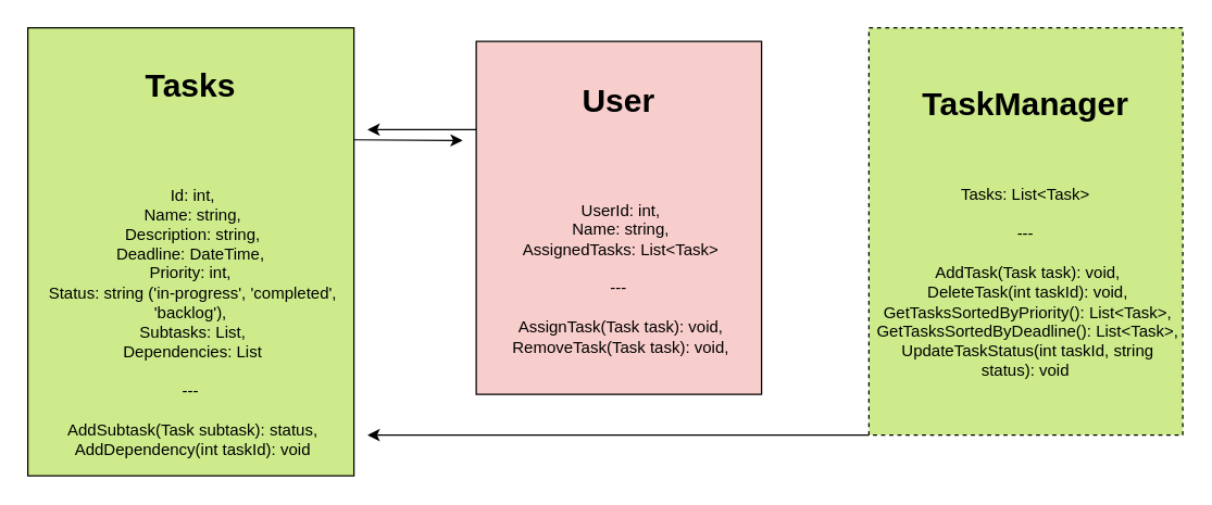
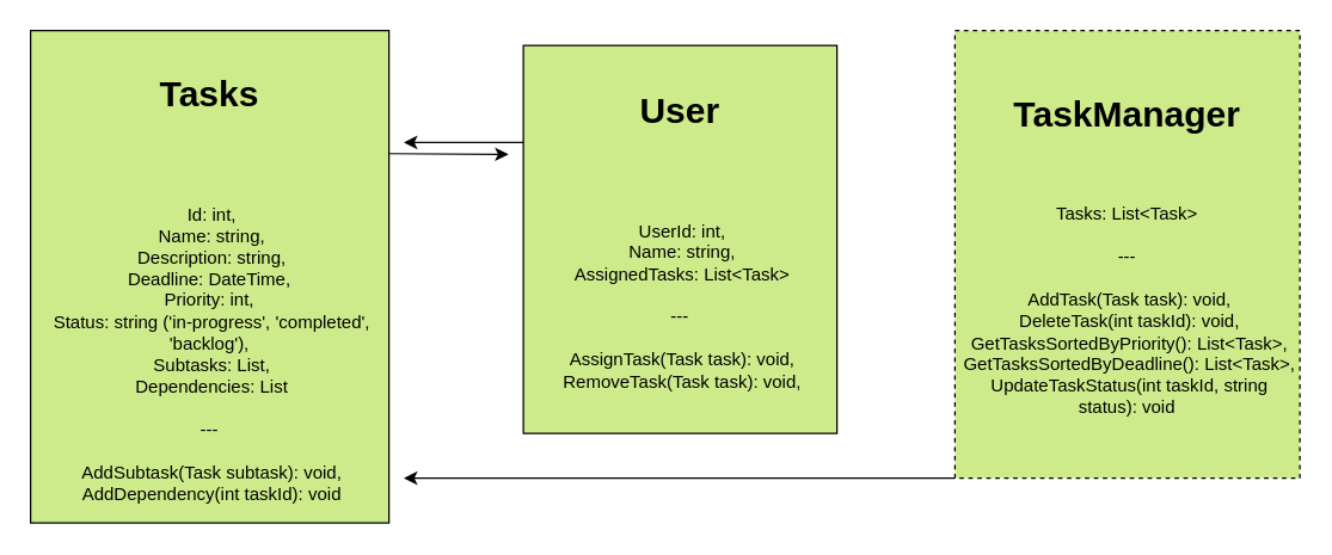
  <mxCell id="0" />
  <mxCell id="1" parent="0" />
  <mxCell id="2" style="edgeStyle=none;html=1;exitX=1;exitY=0.25;exitDx=0;exitDy=0;fontSize=18;fontColor=#000000;" parent="1" source="3" edge="1"><mxGeometry relative="1" as="geometry"><mxPoint x="340" y="103" as="targetPoint" /></mxGeometry></mxCell>
- <mxCell id="3" value="&lt;h1 style=&quot;&quot;&gt;&lt;font color=&quot;#000000&quot;&gt;Tasks&lt;/font&gt;&lt;/h1&gt;&lt;font color=&quot;#000000&quot;&gt;&lt;div style=&quot;&quot;&gt;&lt;br&gt;&lt;/div&gt;&lt;div style=&quot;&quot;&gt;&lt;br&gt;&lt;/div&gt;&lt;div style=&quot;&quot;&gt;&lt;br&gt;&lt;/div&gt;&lt;div style=&quot;&quot;&gt;&lt;span style=&quot;background-color: initial;&quot;&gt;&amp;nbsp;Id: int,&lt;/span&gt;&lt;/div&gt;&lt;div style=&quot;&quot;&gt;&lt;span style=&quot;background-color: initial;&quot;&gt;&amp;nbsp;Name: string,&lt;/span&gt;&lt;/div&gt;&lt;div style=&quot;&quot;&gt;&lt;span style=&quot;background-color: initial;&quot;&gt;&amp;nbsp;Description: string,&lt;/span&gt;&lt;/div&gt;&lt;div style=&quot;&quot;&gt;&lt;span style=&quot;background-color: initial;&quot;&gt;Deadline: DateTime,&lt;/span&gt;&lt;/div&gt;&lt;div style=&quot;&quot;&gt;&lt;span style=&quot;background-color: initial;&quot;&gt;Priority: int,&lt;/span&gt;&lt;/div&gt;&lt;div style=&quot;&quot;&gt;&lt;span style=&quot;background-color: initial;&quot;&gt;&amp;nbsp;Status: string ('in-progress', 'completed', 'backlog'),&lt;/span&gt;&lt;/div&gt;&lt;div style=&quot;&quot;&gt;&lt;span style=&quot;background-color: initial;&quot;&gt;&amp;nbsp;Subtasks: List,&lt;/span&gt;&lt;/div&gt;&lt;div style=&quot;&quot;&gt;&lt;span style=&quot;background-color: initial;&quot;&gt;&amp;nbsp;Dependencies: List&lt;/span&gt;&lt;/div&gt;&lt;div style=&quot;&quot;&gt;&lt;span style=&quot;background-color: initial;&quot;&gt;&lt;br&gt;&lt;/span&gt;&lt;/div&gt;&lt;div style=&quot;&quot;&gt;&lt;span style=&quot;background-color: initial;&quot;&gt;---&lt;/span&gt;&lt;/div&gt;&lt;div style=&quot;&quot;&gt;&lt;span style=&quot;background-color: initial;&quot;&gt;&lt;br&gt;&lt;/span&gt;&lt;/div&gt;&lt;div style=&quot;&quot;&gt;&lt;span style=&quot;background-color: initial;&quot;&gt;&amp;nbsp;AddSubtask(Task subtask): status,&lt;/span&gt;&lt;/div&gt;&lt;div style=&quot;&quot;&gt;&lt;span style=&quot;background-color: initial;&quot;&gt;&amp;nbsp;AddDependency(int taskId): void&lt;/span&gt;&lt;/div&gt;&lt;/font&gt;" style="whiteSpace=wrap;html=1;fillColor=#cdeb8b;strokeColor=default;shadow=0;align=center;" parent="1" vertex="1"><mxGeometry y="20" width="240" height="330" as="geometry" x="20" /></mxCell>
+ <mxCell id="3" value="&lt;h1 style=&quot;&quot;&gt;&lt;font color=&quot;#000000&quot;&gt;Tasks&lt;/font&gt;&lt;/h1&gt;&lt;font color=&quot;#000000&quot;&gt;&lt;div style=&quot;&quot;&gt;&lt;br&gt;&lt;/div&gt;&lt;div style=&quot;&quot;&gt;&lt;br&gt;&lt;/div&gt;&lt;div style=&quot;&quot;&gt;&lt;br&gt;&lt;/div&gt;&lt;div style=&quot;&quot;&gt;&lt;span style=&quot;background-color: initial;&quot;&gt;&amp;nbsp;Id: int,&lt;/span&gt;&lt;/div&gt;&lt;div style=&quot;&quot;&gt;&lt;span style=&quot;background-color: initial;&quot;&gt;&amp;nbsp;Name: string,&lt;/span&gt;&lt;/div&gt;&lt;div style=&quot;&quot;&gt;&lt;span style=&quot;background-color: initial;&quot;&gt;&amp;nbsp;Description: string,&lt;/span&gt;&lt;/div&gt;&lt;div style=&quot;&quot;&gt;&lt;span style=&quot;background-color: initial;&quot;&gt;Deadline: DateTime,&lt;/span&gt;&lt;/div&gt;&lt;div style=&quot;&quot;&gt;&lt;span style=&quot;background-color: initial;&quot;&gt;Priority: int,&lt;/span&gt;&lt;/div&gt;&lt;div style=&quot;&quot;&gt;&lt;span style=&quot;background-color: initial;&quot;&gt;&amp;nbsp;Status: string ('in-progress', 'completed', 'backlog'),&lt;/span&gt;&lt;/div&gt;&lt;div style=&quot;&quot;&gt;&lt;span style=&quot;background-color: initial;&quot;&gt;&amp;nbsp;Subtasks: List,&lt;/span&gt;&lt;/div&gt;&lt;div style=&quot;&quot;&gt;&lt;span style=&quot;background-color: initial;&quot;&gt;&amp;nbsp;Dependencies: List&lt;/span&gt;&lt;/div&gt;&lt;div style=&quot;&quot;&gt;&lt;span style=&quot;background-color: initial;&quot;&gt;&lt;br&gt;&lt;/span&gt;&lt;/div&gt;&lt;div style=&quot;&quot;&gt;&lt;span style=&quot;background-color: initial;&quot;&gt;---&lt;/span&gt;&lt;/div&gt;&lt;div style=&quot;&quot;&gt;&lt;span style=&quot;background-color: initial;&quot;&gt;&lt;br&gt;&lt;/span&gt;&lt;/div&gt;&lt;div style=&quot;&quot;&gt;&lt;span style=&quot;background-color: initial;&quot;&gt;&amp;nbsp;AddSubtask(Task subtask): void,&lt;/span&gt;&lt;/div&gt;&lt;div style=&quot;&quot;&gt;&lt;span style=&quot;background-color: initial;&quot;&gt;&amp;nbsp;AddDependency(int taskId): void&lt;/span&gt;&lt;/div&gt;&lt;/font&gt;" style="whiteSpace=wrap;html=1;fillColor=#cdeb8b;strokeColor=default;shadow=0;align=center;" parent="1" vertex="1"><mxGeometry y="20" width="240" height="330" as="geometry" x="20" /></mxCell>
  <mxCell id="4" style="edgeStyle=none;html=1;exitX=0;exitY=0.25;exitDx=0;exitDy=0;fontSize=18;fontColor=#000000;" parent="1" source="5" edge="1"><mxGeometry relative="1" as="geometry"><mxPoint x="270" y="95" as="targetPoint" /></mxGeometry></mxCell>
- <mxCell id="5" value="&lt;h1&gt;&lt;font color=&quot;#000000&quot;&gt;User&lt;/font&gt;&lt;/h1&gt;&lt;font color=&quot;#000000&quot;&gt;&lt;br&gt;&lt;br&gt;&lt;br&gt;&lt;div&gt;&amp;nbsp;UserId: int,&lt;/div&gt;&lt;div&gt;&amp;nbsp;Name: string,&lt;/div&gt;&lt;div&gt;&amp;nbsp;AssignedTasks: List&amp;lt;Task&amp;gt;&lt;/div&gt;&lt;div&gt;&lt;br&gt;&lt;/div&gt;&lt;div&gt;---&lt;/div&gt;&lt;div&gt;&lt;br&gt;&lt;/div&gt;&lt;div&gt;&amp;nbsp;AssignTask(Task task): void,&lt;/div&gt;&lt;div&gt;&amp;nbsp;RemoveTask(Task task): void,&lt;/div&gt;&lt;div&gt;&lt;br&gt;&lt;/div&gt;&lt;/font&gt;" style="whiteSpace=wrap;html=1;fillColor=#f8cecc;strokeColor=default;shadow=0;" parent="1" vertex="1"><mxGeometry x="350" y="30" width="210" height="260" as="geometry" /></mxCell>
+ <mxCell id="5" value="&lt;h1&gt;&lt;font color=&quot;#000000&quot;&gt;User&lt;/font&gt;&lt;/h1&gt;&lt;font color=&quot;#000000&quot;&gt;&lt;br&gt;&lt;br&gt;&lt;br&gt;&lt;div&gt;&amp;nbsp;UserId: int,&lt;/div&gt;&lt;div&gt;&amp;nbsp;Name: string,&lt;/div&gt;&lt;div&gt;&amp;nbsp;AssignedTasks: List&amp;lt;Task&amp;gt;&lt;/div&gt;&lt;div&gt;&lt;br&gt;&lt;/div&gt;&lt;div&gt;---&lt;/div&gt;&lt;div&gt;&lt;br&gt;&lt;/div&gt;&lt;div&gt;&amp;nbsp;AssignTask(Task task): void,&lt;/div&gt;&lt;div&gt;&amp;nbsp;RemoveTask(Task task): void,&lt;/div&gt;&lt;div&gt;&lt;br&gt;&lt;/div&gt;&lt;/font&gt;" style="whiteSpace=wrap;html=1;fillColor=#cdeb8b;strokeColor=default;shadow=0;" parent="1" vertex="1"><mxGeometry x="350" y="30" width="210" height="260" as="geometry" /></mxCell>
  <mxCell id="6" style="edgeStyle=none;html=1;exitX=0;exitY=1;exitDx=0;exitDy=0;fontSize=18;fontColor=#000000;" parent="1" source="7" edge="1"><mxGeometry relative="1" as="geometry"><mxPoint x="270" y="320" as="targetPoint" /></mxGeometry></mxCell>
  <mxCell id="7" value="&lt;h1&gt;&lt;font color=&quot;#000000&quot;&gt;TaskManager&lt;/font&gt;&lt;/h1&gt;&lt;font color=&quot;#000000&quot;&gt;&lt;br&gt;&lt;br&gt;&lt;div&gt;Tasks: List&amp;lt;Task&amp;gt;&lt;/div&gt;&lt;div&gt;&lt;br&gt;&lt;/div&gt;&lt;div&gt;---&lt;/div&gt;&lt;div&gt;&lt;br&gt;&lt;/div&gt;&lt;div&gt;&amp;nbsp;AddTask(Task task): void,&lt;/div&gt;&lt;div&gt;&amp;nbsp;DeleteTask(int taskId): void,&lt;/div&gt;&lt;div&gt;&amp;nbsp;GetTasksSortedByPriority(): List&amp;lt;Task&amp;gt;,&lt;/div&gt;&lt;div&gt;&amp;nbsp;GetTasksSortedByDeadline(): List&amp;lt;Task&amp;gt;,&lt;/div&gt;&lt;div&gt;&amp;nbsp;UpdateTaskStatus(int taskId, string status): void&lt;/div&gt;&lt;div&gt;&lt;br&gt;&lt;/div&gt;&lt;/font&gt;" style="whiteSpace=wrap;html=1;fillColor=#cdeb8b;strokeColor=default;shadow=0;dashed=1;" parent="1" vertex="1"><mxGeometry x="639" y="20" width="231" height="300" as="geometry" /></mxCell>
